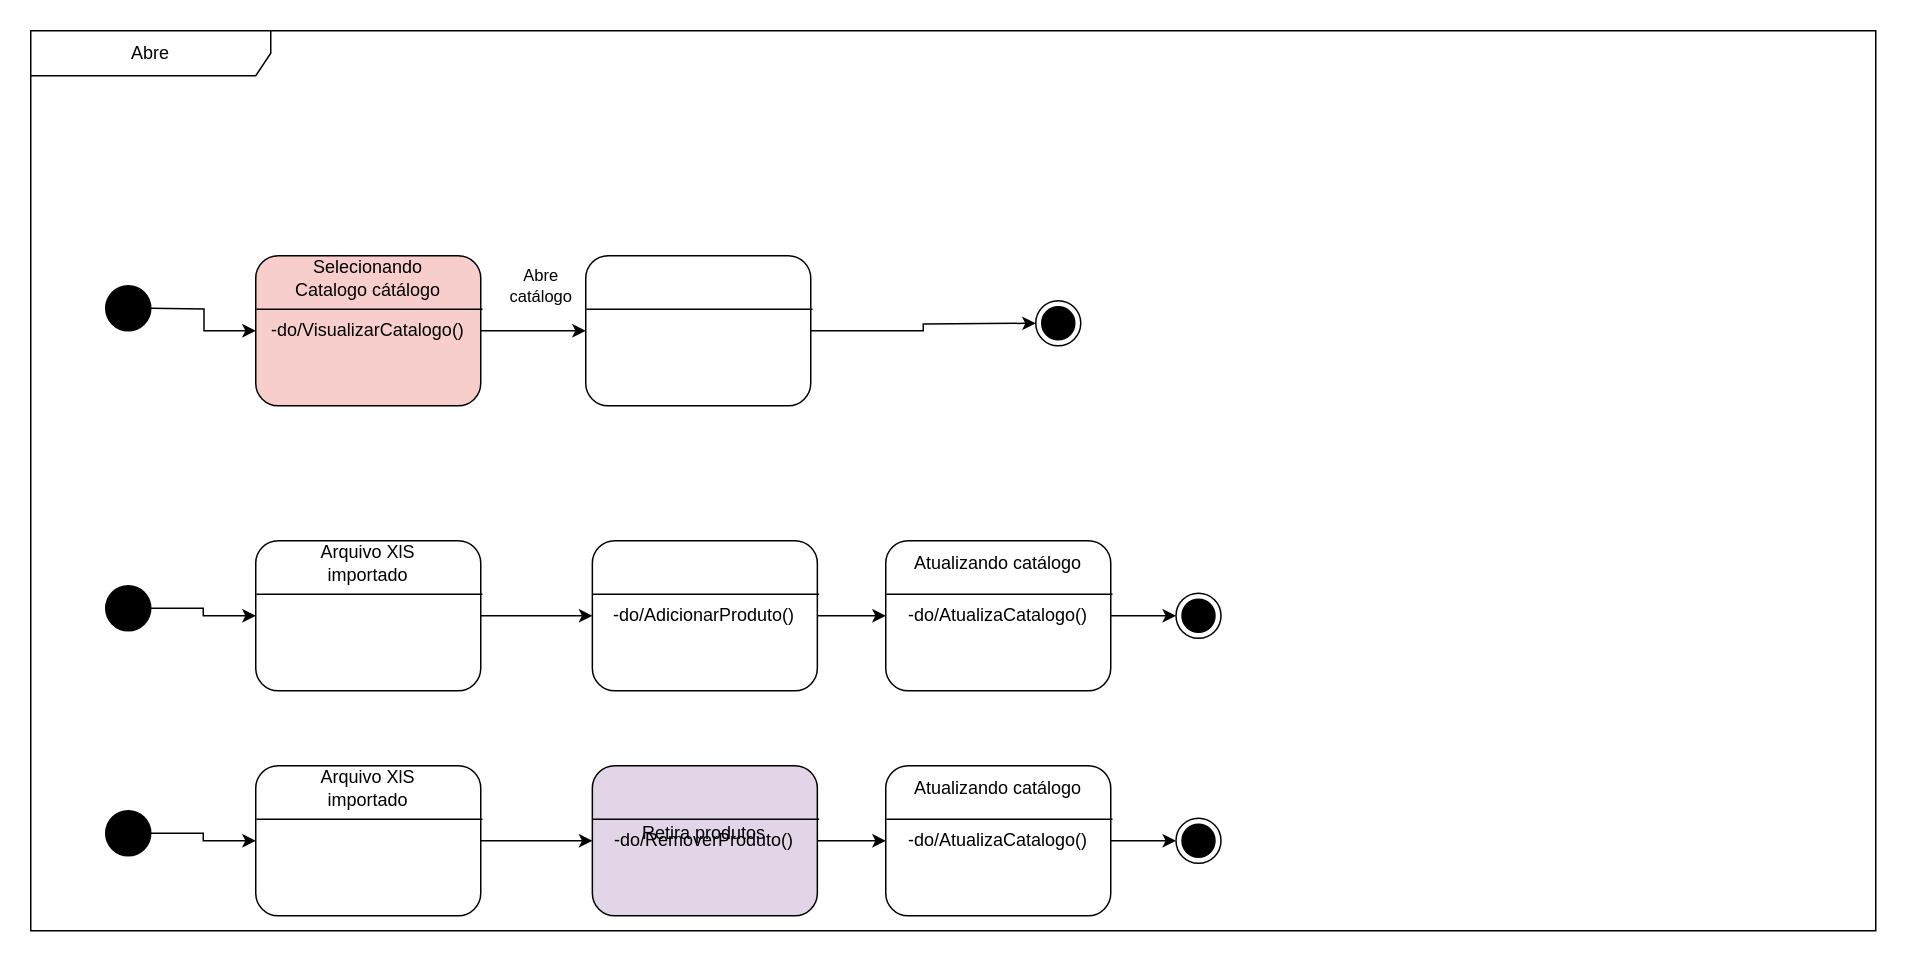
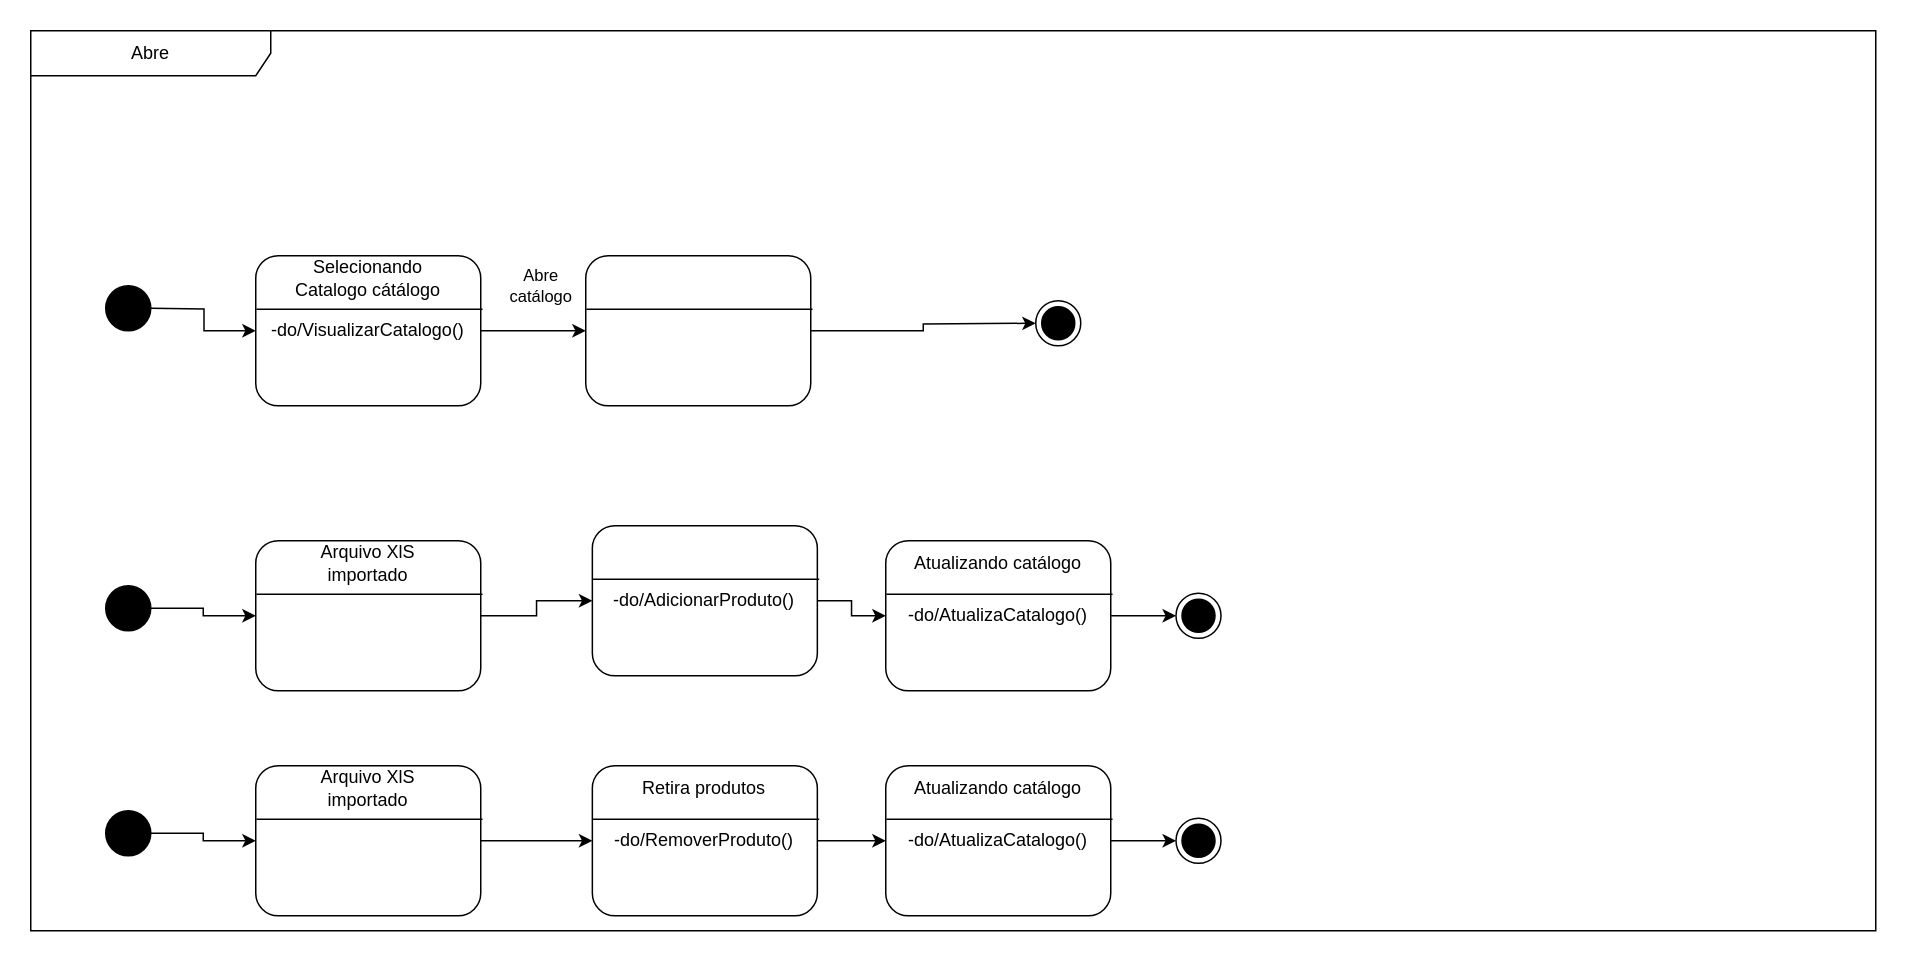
  <mxCell id="0" />
  <mxCell id="1" parent="0" />
  <mxCell id="2" value="Abre" style="shape=umlFrame;whiteSpace=wrap;html=1;pointerEvents=0;recursiveResize=0;container=1;collapsible=0;width=160;" vertex="1" parent="1"><mxGeometry x="20" y="20" width="1230" height="600" as="geometry" /></mxCell>
  <mxCell id="3" value="Abre &lt;br&gt;catálogo" style="edgeStyle=orthogonalEdgeStyle;rounded=0;orthogonalLoop=1;jettySize=auto;html=1;exitX=1;exitY=0.5;exitDx=0;exitDy=0;entryX=0;entryY=0.5;entryDx=0;entryDy=0;" edge="1" parent="2" source="4" target="9"><mxGeometry x="0.143" y="30" relative="1" as="geometry"><mxPoint as="offset" /></mxGeometry></mxCell>
- <mxCell id="4" value="-do/VisualizarCatalogo()" style="rounded=1;whiteSpace=wrap;html=1;fillColor=#f8cecc;" vertex="1" parent="2"><mxGeometry x="150" y="150" width="150" height="100" as="geometry" /></mxCell>
+ <mxCell id="4" value="-do/VisualizarCatalogo()" style="rounded=1;whiteSpace=wrap;html=1;" vertex="1" parent="2"><mxGeometry x="150" y="150" width="150" height="100" as="geometry" /></mxCell>
  <mxCell id="5" value="" style="endArrow=none;html=1;rounded=0;exitX=0.003;exitY=0.356;exitDx=0;exitDy=0;exitPerimeter=0;entryX=1.008;entryY=0.356;entryDx=0;entryDy=0;entryPerimeter=0;" edge="1" parent="2" source="4" target="4"><mxGeometry width="50" height="50" relative="1" as="geometry"><mxPoint x="310" y="240" as="sourcePoint" /><mxPoint x="360" y="190" as="targetPoint" /></mxGeometry></mxCell>
  <mxCell id="6" style="edgeStyle=orthogonalEdgeStyle;rounded=0;orthogonalLoop=1;jettySize=auto;html=1;exitX=1;exitY=0.5;exitDx=0;exitDy=0;" edge="1" parent="2" target="4"><mxGeometry relative="1" as="geometry"><mxPoint x="80" y="185" as="sourcePoint" /></mxGeometry></mxCell>
  <mxCell id="7" value="Selecionando Catalogo cátálogo" style="text;html=1;strokeColor=none;fillColor=none;align=center;verticalAlign=middle;whiteSpace=wrap;rounded=0;" vertex="1" parent="2"><mxGeometry x="170" y="150" width="110" height="30" as="geometry" /></mxCell>
  <mxCell id="8" style="edgeStyle=orthogonalEdgeStyle;rounded=0;orthogonalLoop=1;jettySize=auto;html=1;exitX=1;exitY=0.5;exitDx=0;exitDy=0;entryX=0;entryY=0.5;entryDx=0;entryDy=0;" edge="1" parent="2" source="9"><mxGeometry relative="1" as="geometry"><mxPoint x="670" y="195" as="targetPoint" /></mxGeometry></mxCell>
  <mxCell id="9" value="" style="rounded=1;whiteSpace=wrap;html=1;" vertex="1" parent="2"><mxGeometry x="370" y="150" width="150" height="100" as="geometry" /></mxCell>
  <mxCell id="10" value="" style="endArrow=none;html=1;rounded=0;exitX=0.003;exitY=0.356;exitDx=0;exitDy=0;exitPerimeter=0;entryX=1.008;entryY=0.356;entryDx=0;entryDy=0;entryPerimeter=0;" edge="1" parent="2" source="9" target="9"><mxGeometry width="50" height="50" relative="1" as="geometry"><mxPoint x="530" y="240" as="sourcePoint" /><mxPoint x="580" y="190" as="targetPoint" /></mxGeometry></mxCell>
  <mxCell id="11" value="" style="ellipse;fillColor=strokeColor;html=1;" vertex="1" parent="2"><mxGeometry x="50" y="170" width="30" height="30" as="geometry" /></mxCell>
  <mxCell id="12" value="" style="ellipse;html=1;shape=endState;fillColor=strokeColor;" vertex="1" parent="2"><mxGeometry x="670" y="180" width="30" height="30" as="geometry" /></mxCell>
  <mxCell id="13" style="edgeStyle=orthogonalEdgeStyle;rounded=0;orthogonalLoop=1;jettySize=auto;html=1;exitX=1;exitY=0.5;exitDx=0;exitDy=0;entryX=0;entryY=0.5;entryDx=0;entryDy=0;" edge="1" parent="2" source="14" target="16"><mxGeometry relative="1" as="geometry" /></mxCell>
  <mxCell id="14" value="" style="ellipse;fillColor=strokeColor;html=1;" vertex="1" parent="2"><mxGeometry x="50" y="370" width="30" height="30" as="geometry" /></mxCell>
  <mxCell id="15" style="edgeStyle=orthogonalEdgeStyle;rounded=0;orthogonalLoop=1;jettySize=auto;html=1;exitX=1;exitY=0.5;exitDx=0;exitDy=0;" edge="1" parent="2" source="16" target="20"><mxGeometry relative="1" as="geometry" /></mxCell>
  <mxCell id="16" value="" style="rounded=1;whiteSpace=wrap;html=1;" vertex="1" parent="2"><mxGeometry x="150" y="340" width="150" height="100" as="geometry" /></mxCell>
  <mxCell id="17" value="" style="endArrow=none;html=1;rounded=0;exitX=0.003;exitY=0.356;exitDx=0;exitDy=0;exitPerimeter=0;entryX=1.008;entryY=0.356;entryDx=0;entryDy=0;entryPerimeter=0;" edge="1" parent="2" source="16" target="16"><mxGeometry width="50" height="50" relative="1" as="geometry"><mxPoint x="310" y="430" as="sourcePoint" /><mxPoint x="360" y="380" as="targetPoint" /></mxGeometry></mxCell>
  <mxCell id="18" value="Arquivo XlS importado" style="text;html=1;strokeColor=none;fillColor=none;align=center;verticalAlign=middle;whiteSpace=wrap;rounded=0;" vertex="1" parent="2"><mxGeometry x="165" y="340" width="120" height="30" as="geometry" /></mxCell>
  <mxCell id="19" style="edgeStyle=orthogonalEdgeStyle;rounded=0;orthogonalLoop=1;jettySize=auto;html=1;exitX=1;exitY=0.5;exitDx=0;exitDy=0;" edge="1" parent="2" source="20" target="23"><mxGeometry relative="1" as="geometry" /></mxCell>
- <mxCell id="20" value="-do/AdicionarProduto()" style="rounded=1;whiteSpace=wrap;html=1;" vertex="1" parent="2"><mxGeometry x="374.4" y="340" width="150" height="100" as="geometry" /></mxCell>
+ <mxCell id="20" value="-do/AdicionarProduto()" style="rounded=1;whiteSpace=wrap;html=1;" vertex="1" parent="2"><mxGeometry x="374.4" y="330" width="150" height="100" as="geometry" /></mxCell>
  <mxCell id="21" value="" style="endArrow=none;html=1;rounded=0;exitX=0.003;exitY=0.356;exitDx=0;exitDy=0;exitPerimeter=0;entryX=1.008;entryY=0.356;entryDx=0;entryDy=0;entryPerimeter=0;" edge="1" parent="2" source="20" target="20"><mxGeometry width="50" height="50" relative="1" as="geometry"><mxPoint x="534.4" y="430" as="sourcePoint" /><mxPoint x="584.4" y="380" as="targetPoint" /></mxGeometry></mxCell>
  <mxCell id="22" style="edgeStyle=orthogonalEdgeStyle;rounded=0;orthogonalLoop=1;jettySize=auto;html=1;exitX=1;exitY=0.5;exitDx=0;exitDy=0;entryX=0;entryY=0.5;entryDx=0;entryDy=0;" edge="1" parent="2" source="23" target="26"><mxGeometry relative="1" as="geometry" /></mxCell>
  <mxCell id="23" value="-do/AtualizaCatalogo()" style="rounded=1;whiteSpace=wrap;html=1;" vertex="1" parent="2"><mxGeometry x="570" y="340" width="150" height="100" as="geometry" /></mxCell>
  <mxCell id="24" value="" style="endArrow=none;html=1;rounded=0;exitX=0.003;exitY=0.356;exitDx=0;exitDy=0;exitPerimeter=0;entryX=1.008;entryY=0.356;entryDx=0;entryDy=0;entryPerimeter=0;" edge="1" parent="2" source="23" target="23"><mxGeometry width="50" height="50" relative="1" as="geometry"><mxPoint x="730" y="430" as="sourcePoint" /><mxPoint x="780" y="380" as="targetPoint" /></mxGeometry></mxCell>
  <mxCell id="25" value="Atualizando catálogo" style="text;html=1;strokeColor=none;fillColor=none;align=center;verticalAlign=middle;whiteSpace=wrap;rounded=0;" vertex="1" parent="2"><mxGeometry x="585" y="340" width="120" height="30" as="geometry" /></mxCell>
  <mxCell id="26" value="" style="ellipse;html=1;shape=endState;fillColor=strokeColor;" vertex="1" parent="2"><mxGeometry x="763.5" y="375" width="30" height="30" as="geometry" /></mxCell>
  <mxCell id="27" value="" style="ellipse;fillColor=strokeColor;html=1;" vertex="1" parent="2"><mxGeometry x="50" y="520" width="30" height="30" as="geometry" /></mxCell>
  <mxCell id="28" value="" style="rounded=1;whiteSpace=wrap;html=1;" vertex="1" parent="2"><mxGeometry x="150" y="490" width="150" height="100" as="geometry" /></mxCell>
  <mxCell id="29" style="edgeStyle=orthogonalEdgeStyle;rounded=0;orthogonalLoop=1;jettySize=auto;html=1;exitX=1;exitY=0.5;exitDx=0;exitDy=0;entryX=0;entryY=0.5;entryDx=0;entryDy=0;" edge="1" parent="2" source="27" target="28"><mxGeometry relative="1" as="geometry" /></mxCell>
  <mxCell id="30" value="" style="endArrow=none;html=1;rounded=0;exitX=0.003;exitY=0.356;exitDx=0;exitDy=0;exitPerimeter=0;entryX=1.008;entryY=0.356;entryDx=0;entryDy=0;entryPerimeter=0;" edge="1" parent="2" source="28" target="28"><mxGeometry width="50" height="50" relative="1" as="geometry"><mxPoint x="310" y="580" as="sourcePoint" /><mxPoint x="360" y="530" as="targetPoint" /></mxGeometry></mxCell>
  <mxCell id="31" value="Arquivo XlS importado" style="text;html=1;strokeColor=none;fillColor=none;align=center;verticalAlign=middle;whiteSpace=wrap;rounded=0;" vertex="1" parent="2"><mxGeometry x="165" y="490" width="120" height="30" as="geometry" /></mxCell>
- <mxCell id="32" value="-do/RemoverProduto()" style="rounded=1;whiteSpace=wrap;html=1;fillColor=#e1d5e7;" vertex="1" parent="2"><mxGeometry x="374.4" y="490" width="150" height="100" as="geometry" /></mxCell>
+ <mxCell id="32" value="-do/RemoverProduto()" style="rounded=1;whiteSpace=wrap;html=1;" vertex="1" parent="2"><mxGeometry x="374.4" y="490" width="150" height="100" as="geometry" /></mxCell>
  <mxCell id="33" style="edgeStyle=orthogonalEdgeStyle;rounded=0;orthogonalLoop=1;jettySize=auto;html=1;exitX=1;exitY=0.5;exitDx=0;exitDy=0;" edge="1" parent="2" source="28" target="32"><mxGeometry relative="1" as="geometry" /></mxCell>
  <mxCell id="34" value="" style="endArrow=none;html=1;rounded=0;exitX=0.003;exitY=0.356;exitDx=0;exitDy=0;exitPerimeter=0;entryX=1.008;entryY=0.356;entryDx=0;entryDy=0;entryPerimeter=0;" edge="1" parent="2" source="32" target="32"><mxGeometry width="50" height="50" relative="1" as="geometry"><mxPoint x="534.4" y="580" as="sourcePoint" /><mxPoint x="584.4" y="530" as="targetPoint" /></mxGeometry></mxCell>
- <mxCell id="35" value="Retira produtos" style="text;html=1;strokeColor=none;fillColor=none;align=center;verticalAlign=middle;whiteSpace=wrap;rounded=0;" vertex="1" parent="2"><mxGeometry x="389.4" y="520" width="120" height="30" as="geometry" /></mxCell>
+ <mxCell id="35" value="Retira produtos" style="text;html=1;strokeColor=none;fillColor=none;align=center;verticalAlign=middle;whiteSpace=wrap;rounded=0;" vertex="1" parent="2"><mxGeometry x="389.4" y="490" width="120" height="30" as="geometry" /></mxCell>
  <mxCell id="36" value="-do/AtualizaCatalogo()" style="rounded=1;whiteSpace=wrap;html=1;" vertex="1" parent="2"><mxGeometry x="570" y="490" width="150" height="100" as="geometry" /></mxCell>
  <mxCell id="37" style="edgeStyle=orthogonalEdgeStyle;rounded=0;orthogonalLoop=1;jettySize=auto;html=1;exitX=1;exitY=0.5;exitDx=0;exitDy=0;" edge="1" parent="2" source="32" target="36"><mxGeometry relative="1" as="geometry" /></mxCell>
  <mxCell id="38" value="" style="endArrow=none;html=1;rounded=0;exitX=0.003;exitY=0.356;exitDx=0;exitDy=0;exitPerimeter=0;entryX=1.008;entryY=0.356;entryDx=0;entryDy=0;entryPerimeter=0;" edge="1" parent="2" source="36" target="36"><mxGeometry width="50" height="50" relative="1" as="geometry"><mxPoint x="730" y="580" as="sourcePoint" /><mxPoint x="780" y="530" as="targetPoint" /></mxGeometry></mxCell>
  <mxCell id="39" value="Atualizando catálogo" style="text;html=1;strokeColor=none;fillColor=none;align=center;verticalAlign=middle;whiteSpace=wrap;rounded=0;" vertex="1" parent="2"><mxGeometry x="585" y="490" width="120" height="30" as="geometry" /></mxCell>
  <mxCell id="40" value="" style="ellipse;html=1;shape=endState;fillColor=strokeColor;" vertex="1" parent="2"><mxGeometry x="763.5" y="525" width="30" height="30" as="geometry" /></mxCell>
  <mxCell id="41" style="edgeStyle=orthogonalEdgeStyle;rounded=0;orthogonalLoop=1;jettySize=auto;html=1;exitX=1;exitY=0.5;exitDx=0;exitDy=0;entryX=0;entryY=0.5;entryDx=0;entryDy=0;" edge="1" parent="2" source="36" target="40"><mxGeometry relative="1" as="geometry" /></mxCell>
